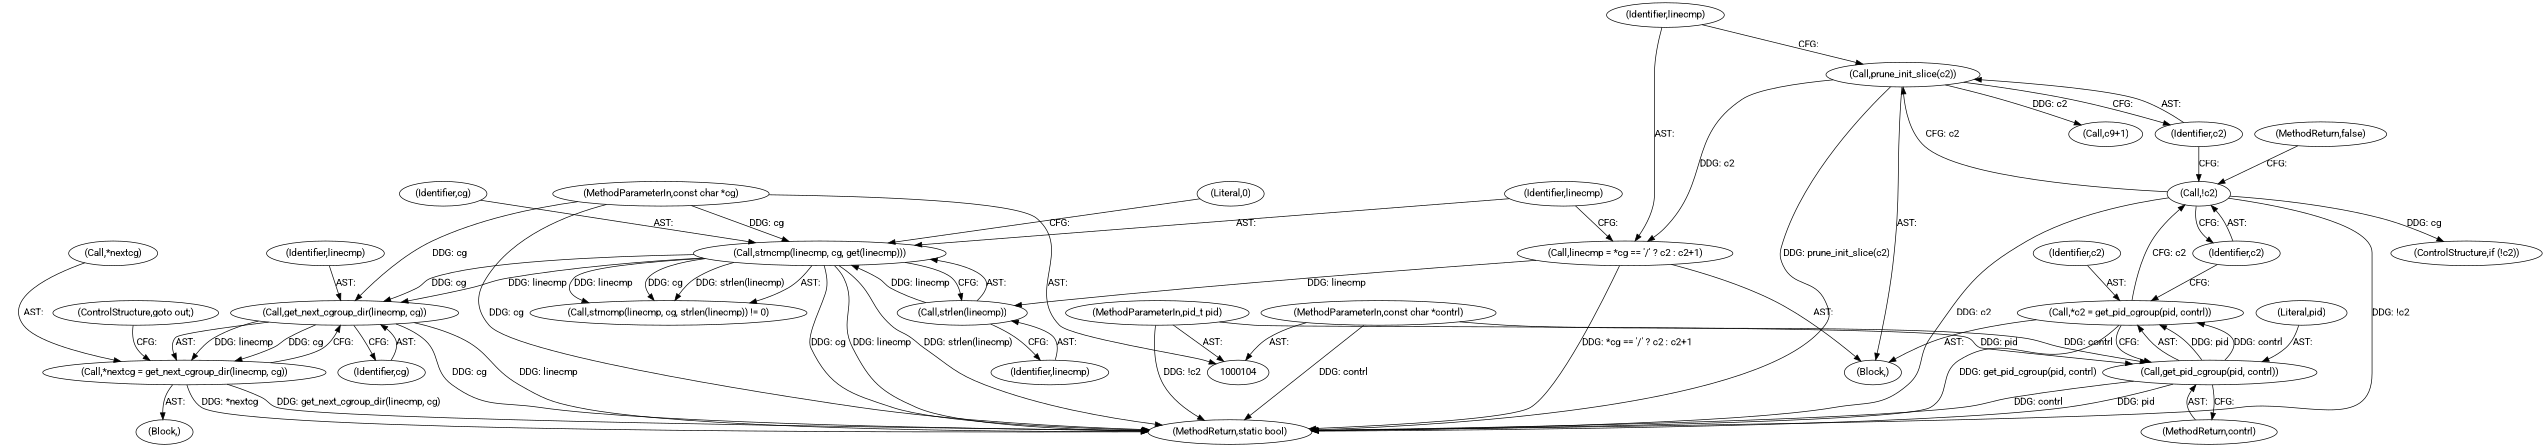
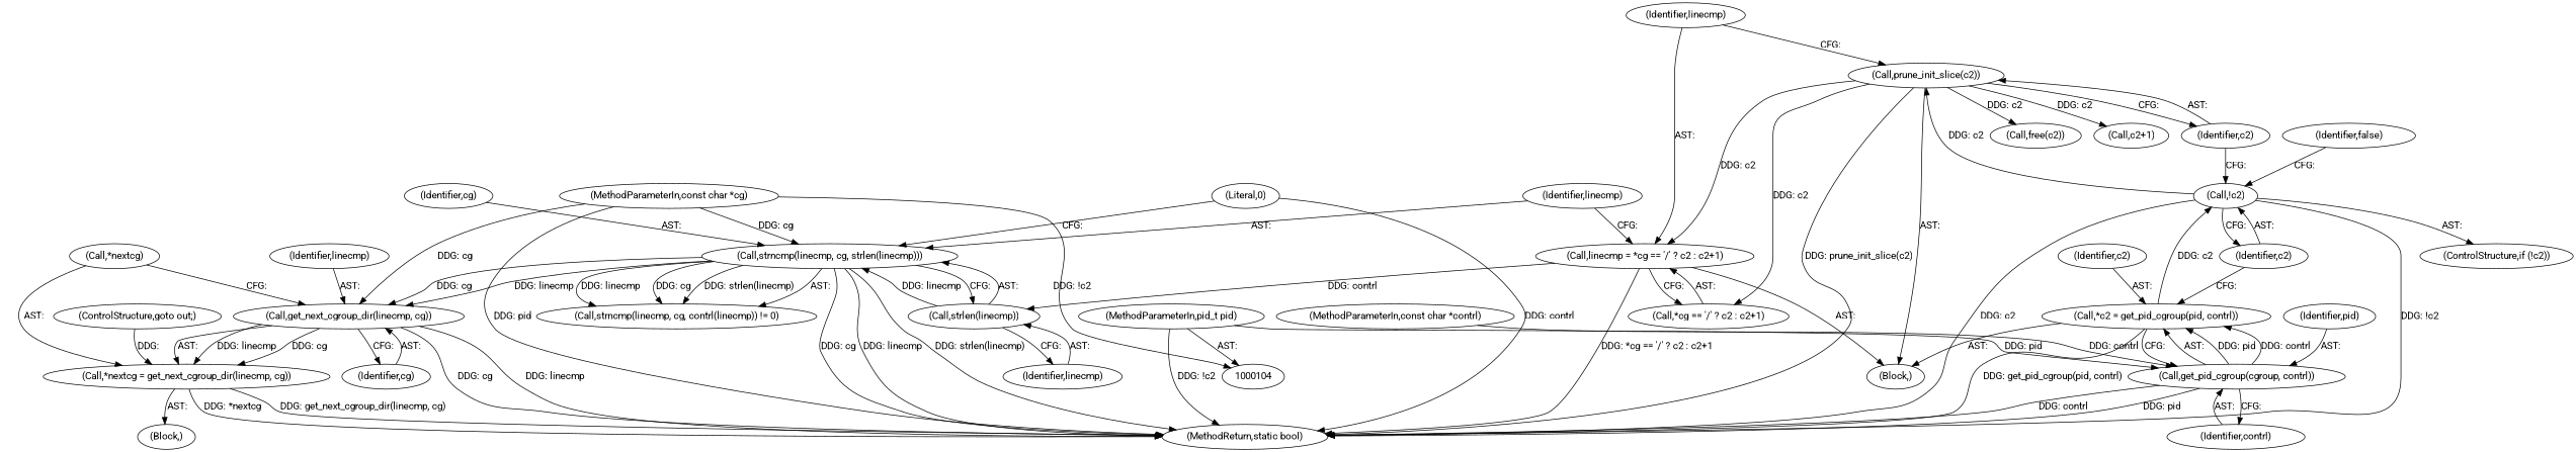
  digraph {
    fontname=Roboto
    node [fontname=Roboto]
    edge [fontname=Roboto]
    n1 [label="(Call,get_next_cgroup_dir(linecmp, cg))"]
    n2 [label="(Call,*nextcg = get_next_cgroup_dir(linecmp, cg))"]
    n3 [label="(MethodReturn,static bool)"]
    n4 [label="(Identifier,cg)"]
    n5 [label="(Block,)"]
-   n6 [label="(Call,strncmp(linecmp, cg, get(linecmp)))"]
+   n6 [label="(Call,strncmp(linecmp, cg, strlen(linecmp)))"]
    n7 [label="(Call,strlen(linecmp))"]
-   n8 [label="(Call,strncmp(linecmp, cg, strlen(linecmp)) != 0)"]
+   n8 [label="(Call,strncmp(linecmp, cg, contrl(linecmp)) != 0)"]
    n9 [label="(Identifier,linecmp)"]
    n10 [label="(Call,linecmp = *cg == '/' ? c2 : c2+1)"]
+   n11 [label="(Call,*cg == '/' ? c2 : c2+1)"]
    n12 [label="(Block,)"]
    n13 [label="(Call,prune_init_slice(c2))"]
    n14 [label="(Identifier,c2)"]
-   n16 [label="(Call,c9+1)"]
+   n15 [label="(Call,free(c2))"]
+   n16 [label="(Call,c2+1)"]
    n17 [label="(Call,!c2)"]
    n18 [label="(ControlStructure,if (!c2))"]
    n19 [label="(Identifier,c2)"]
    n20 [label="(Call,*c2 = get_pid_cgroup(pid, contrl))"]
-   n21 [label="(Call,get_pid_cgroup(pid, contrl))"]
-   n22 [label="(MethodReturn,contrl)"]
+   n21 [label="(Call,get_pid_cgroup(cgroup, contrl))"]
+   n22 [label="(Identifier,contrl)"]
    n23 [label="(MethodParameterIn,pid_t pid)"]
    1000104
    n25 [label="(MethodParameterIn,const char *contrl)"]
    n26 [label="(MethodParameterIn,const char *cg)"]
    n27 [label="(ControlStructure,goto out;)"]
    n28 [label="(Identifier,linecmp)"]
    n29 [label="(Literal,0)"]
    n30 [label="(Identifier,c2)"]
    n31 [label="(Identifier,linecmp)"]
    n32 [label="(Identifier,linecmp)"]
-   n33 [label="(MethodReturn,false)"]
+   n33 [label="(Identifier,false)"]
    n34 [label="(Identifier,cg)"]
    n35 [label="(Call,*nextcg)"]
-   n36 [label="(Literal,pid)"]
+   n36 [label="(Identifier,pid)"]
    n1 -> n2 [label="AST: "]
    n1 -> n2 [label="DDG: linecmp"]
    n1 -> n2 [label="DDG: cg"]
    n1 -> n3 [label="DDG: linecmp"]
    n1 -> n3 [label="DDG: cg"]
    n1 -> n4 [label="CFG: "]
-   n2 -> n1 [label="CFG: "]
+   n35 -> n1 [label="CFG: "]
    n2 -> n3 [label="DDG: get_next_cgroup_dir(linecmp, cg)"]
    n2 -> n3 [label="DDG: *nextcg"]
    n2 -> n5 [label="AST: "]
    n4 -> n1 [label="AST: "]
    n6 -> n1 [label="DDG: linecmp"]
    n6 -> n1 [label="DDG: cg"]
    n6 -> n3 [label="DDG: linecmp"]
    n6 -> n3 [label="DDG: strlen(linecmp)"]
    n6 -> n3 [label="DDG: cg"]
    n6 -> n7 [label="CFG: "]
    n6 -> n8 [label="AST: "]
    n6 -> n8 [label="DDG: linecmp"]
    n6 -> n8 [label="DDG: cg"]
    n6 -> n8 [label="DDG: strlen(linecmp)"]
    n7 -> n6 [label="AST: "]
    n7 -> n6 [label="DDG: linecmp"]
    n7 -> n9 [label="CFG: "]
    n9 -> n7 [label="AST: "]
    n10 -> n3 [label="DDG: *cg == '/' ? c2 : c2+1"]
-   n10 -> n7 [label="DDG: linecmp"]
+   n10 -> n7 [label="DDG: contrl"]
+   n10 -> n11 [label="CFG: "]
    n10 -> n12 [label="AST: "]
+   n11 -> n10 [label="AST: "]
    n13 -> n3 [label="DDG: prune_init_slice(c2)"]
    n13 -> n10 [label="DDG: c2"]
+   n13 -> n11 [label="DDG: c2"]
    n13 -> n12 [label="AST: "]
    n13 -> n14 [label="CFG: "]
+   n13 -> n15 [label="DDG: c2"]
    n13 -> n16 [label="DDG: c2"]
    n14 -> n13 [label="AST: "]
    n14 -> n17 [label="CFG: "]
    n17 -> n3 [label="DDG: c2"]
    n17 -> n3 [label="DDG: !c2"]
-   n17 -> n13 [label="CFG: c2"]
-   n17 -> n18 [label="DDG: cg"]
+   n17 -> n13 [label="DDG: c2"]
+   n17 -> n18 [label="AST: "]
    n17 -> n19 [label="CFG: "]
    n19 -> n17 [label="AST: "]
    n19 -> n20 [label="CFG: "]
    n20 -> n3 [label="DDG: get_pid_cgroup(pid, contrl)"]
    n20 -> n12 [label="AST: "]
-   n20 -> n17 [label="CFG: c2"]
+   n20 -> n17 [label="DDG: c2"]
    n20 -> n21 [label="CFG: "]
    n21 -> n3 [label="DDG: pid"]
    n21 -> n3 [label="DDG: contrl"]
    n21 -> n20 [label="AST: "]
    n21 -> n20 [label="DDG: pid"]
    n21 -> n20 [label="DDG: contrl"]
    n21 -> n22 [label="CFG: "]
    n22 -> n21 [label="AST: "]
    n23 -> n3 [label="DDG: !c2"]
    n23 -> n21 [label="DDG: pid"]
    n23 -> 1000104 [label="AST: "]
-   n25 -> n3 [label="DDG: contrl"]
+   n29 -> n3 [label="DDG: contrl"]
    n25 -> n21 [label="DDG: contrl"]
-   n25 -> 1000104 [label="AST: "]
    n26 -> n1 [label="DDG: cg"]
-   n26 -> n3 [label="DDG: cg"]
+   n26 -> n3 [label="DDG: pid"]
    n26 -> n6 [label="DDG: cg"]
-   n26 -> 1000104 [label="AST: "]
-   n27 -> n2 [label="CFG: "]
+   n26 -> 1000104 [label="DDG: !c2"]
+   n27 -> n2 [label="DDG: "]
    n28 -> n10 [label="AST: "]
    n28 -> n13 [label="CFG: "]
    n29 -> n6 [label="CFG: "]
    n30 -> n20 [label="AST: "]
    n31 -> n6 [label="AST: "]
    n31 -> n10 [label="CFG: "]
    n32 -> n1 [label="AST: "]
    n33 -> n17 [label="CFG: "]
    n34 -> n6 [label="AST: "]
    n35 -> n2 [label="AST: "]
    n36 -> n21 [label="AST: "]
  }
